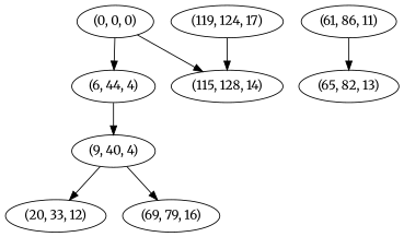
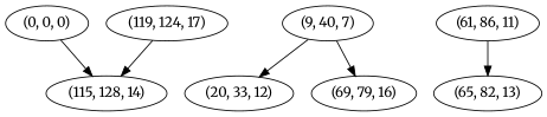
  digraph {
    fontname=Merriweather
    node [fontname=Merriweather]
    edge [fontname=Merriweather]
    "(0, 0, 0)"
-   "(6, 44, 4)"
    "(115, 128, 14)"
-   "(9, 40, 7)" [label="(9, 40, 4)"]
+   "(9, 40, 7)"
    "(20, 33, 12)"
    "(69, 79, 16)"
    "(61, 86, 11)"
    "(65, 82, 13)"
    "(119, 124, 17)"
-   "(0, 0, 0)" -> "(6, 44, 4)"
    "(0, 0, 0)" -> "(115, 128, 14)"
-   "(6, 44, 4)" -> "(9, 40, 7)"
    "(9, 40, 7)" -> "(20, 33, 12)"
    "(9, 40, 7)" -> "(69, 79, 16)"
    "(61, 86, 11)" -> "(65, 82, 13)"
    "(119, 124, 17)" -> "(115, 128, 14)"
  }
